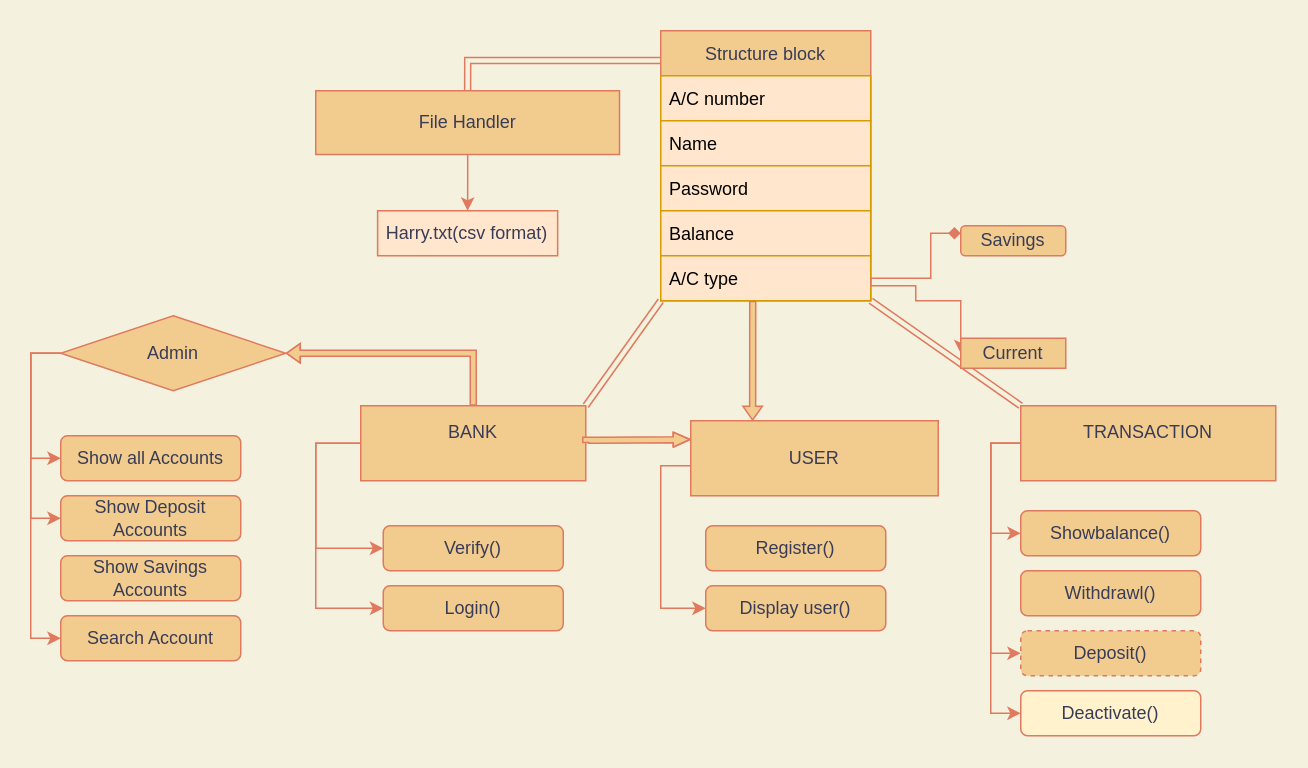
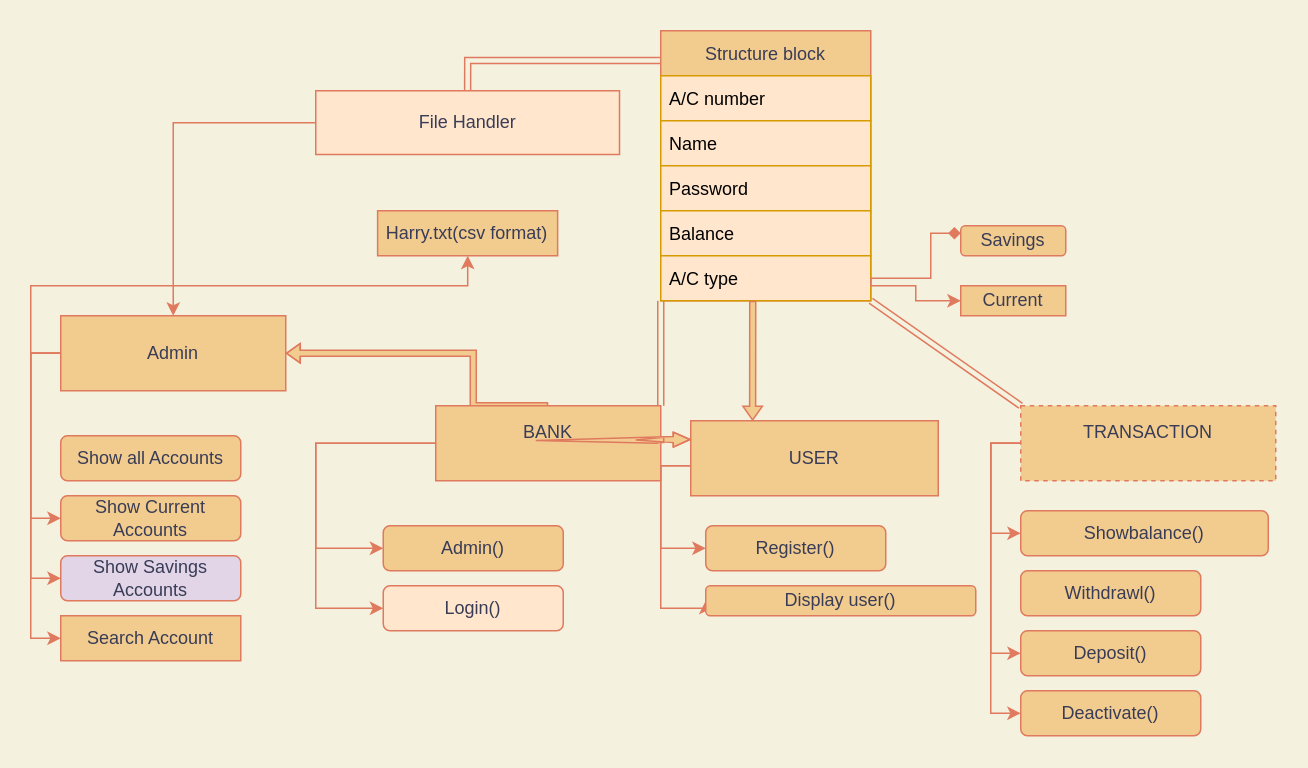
  <mxCell id="0" />
  <mxCell id="1" parent="0" />
+ <mxCell id="2" style="edgeStyle=orthogonalEdgeStyle;rounded=0;orthogonalLoop=1;jettySize=auto;html=1;exitX=0;exitY=0.5;exitDx=0;exitDy=0;entryX=0;entryY=0.5;entryDx=0;entryDy=0;labelBackgroundColor=#F4F1DE;strokeColor=#E07A5F;fontColor=#393C56;" parent="1" source="4" target="19" edge="1"><mxGeometry relative="1" as="geometry"><Array as="points"><mxPoint x="460" y="310" /><mxPoint x="440" y="310" /><mxPoint x="440" y="365" /></Array></mxGeometry></mxCell>
  <mxCell id="3" style="edgeStyle=orthogonalEdgeStyle;rounded=0;orthogonalLoop=1;jettySize=auto;html=1;entryX=0;entryY=0.5;entryDx=0;entryDy=0;labelBackgroundColor=#F4F1DE;strokeColor=#E07A5F;fontColor=#393C56;" parent="1" source="4" target="20" edge="1"><mxGeometry relative="1" as="geometry"><mxPoint x="460" y="420" as="targetPoint" /><Array as="points"><mxPoint x="440" y="310" /><mxPoint x="440" y="405" /></Array></mxGeometry></mxCell>
  <mxCell id="4" value="USER" style="rounded=0;whiteSpace=wrap;html=1;fillColor=#F2CC8F;strokeColor=#E07A5F;fontColor=#393C56;" parent="1" vertex="1"><mxGeometry x="460" y="280" width="165" height="50" as="geometry" /></mxCell>
  <mxCell id="5" style="edgeStyle=none;rounded=0;orthogonalLoop=1;jettySize=auto;html=1;entryX=0;entryY=0.5;entryDx=0;entryDy=0;labelBackgroundColor=#F4F1DE;strokeColor=#E07A5F;fontColor=#393C56;" parent="1" source="8" target="13" edge="1"><mxGeometry relative="1" as="geometry"><Array as="points"><mxPoint x="210" y="295" /><mxPoint x="210" y="365" /></Array></mxGeometry></mxCell>
  <mxCell id="6" style="edgeStyle=none;rounded=0;orthogonalLoop=1;jettySize=auto;html=1;entryX=0;entryY=0.5;entryDx=0;entryDy=0;labelBackgroundColor=#F4F1DE;strokeColor=#E07A5F;fontColor=#393C56;" parent="1" source="8" target="14" edge="1"><mxGeometry relative="1" as="geometry"><mxPoint x="170" y="300" as="targetPoint" /><Array as="points"><mxPoint x="210" y="295" /><mxPoint x="210" y="405" /></Array></mxGeometry></mxCell>
  <mxCell id="7" style="edgeStyle=orthogonalEdgeStyle;shape=flexArrow;rounded=0;orthogonalLoop=1;jettySize=auto;html=1;exitX=0.5;exitY=0;exitDx=0;exitDy=0;strokeColor=#E07A5F;fontColor=#393C56;fillColor=#F2CC8F;entryX=1;entryY=0.5;entryDx=0;entryDy=0;width=4;endSize=2.73;endWidth=8;" parent="1" source="8" target="41" edge="1"><mxGeometry relative="1" as="geometry"><mxPoint x="220" y="250" as="targetPoint" /><Array as="points"><mxPoint x="315" y="235" /></Array></mxGeometry></mxCell>
- <mxCell id="8" value="BANK&lt;br&gt;&lt;br&gt;" style="rounded=0;whiteSpace=wrap;html=1;fillColor=#F2CC8F;strokeColor=#E07A5F;fontColor=#393C56;" parent="1" vertex="1"><mxGeometry x="240" y="270" width="150" height="50" as="geometry" /></mxCell>
+ <mxCell id="8" value="BANK&lt;br&gt;&lt;br&gt;" style="rounded=0;whiteSpace=wrap;html=1;fillColor=#F2CC8F;strokeColor=#E07A5F;fontColor=#393C56;" parent="1" vertex="1"><mxGeometry x="290" y="270" width="150" height="50" as="geometry" /></mxCell>
  <mxCell id="9" style="edgeStyle=orthogonalEdgeStyle;rounded=0;orthogonalLoop=1;jettySize=auto;html=1;entryX=0;entryY=0.5;entryDx=0;entryDy=0;strokeColor=#E07A5F;fontColor=#393C56;fillColor=#F2CC8F;" parent="1" source="12" target="18" edge="1"><mxGeometry relative="1" as="geometry"><Array as="points"><mxPoint x="660" y="295" /><mxPoint x="660" y="475" /></Array></mxGeometry></mxCell>
  <mxCell id="10" style="edgeStyle=orthogonalEdgeStyle;rounded=0;orthogonalLoop=1;jettySize=auto;html=1;entryX=0;entryY=0.5;entryDx=0;entryDy=0;strokeColor=#E07A5F;fontColor=#393C56;fillColor=#F2CC8F;" parent="1" source="12" target="15" edge="1"><mxGeometry relative="1" as="geometry"><Array as="points"><mxPoint x="660" y="295" /><mxPoint x="660" y="355" /></Array></mxGeometry></mxCell>
  <mxCell id="11" style="edgeStyle=orthogonalEdgeStyle;rounded=0;orthogonalLoop=1;jettySize=auto;html=1;entryX=0;entryY=0.5;entryDx=0;entryDy=0;strokeColor=#E07A5F;fontColor=#393C56;fillColor=#F2CC8F;" parent="1" source="12" target="17" edge="1"><mxGeometry relative="1" as="geometry"><Array as="points"><mxPoint x="660" y="295" /><mxPoint x="660" y="435" /></Array></mxGeometry></mxCell>
- <mxCell id="12" value="TRANSACTION&lt;br&gt;&lt;br&gt;" style="rounded=0;whiteSpace=wrap;html=1;fillColor=#F2CC8F;strokeColor=#E07A5F;fontColor=#393C56;" parent="1" vertex="1"><mxGeometry x="680" y="270" width="170" height="50" as="geometry" /></mxCell>
- <mxCell id="13" value="Verify()" style="rounded=1;whiteSpace=wrap;html=1;fillColor=#F2CC8F;strokeColor=#E07A5F;fontColor=#393C56;" parent="1" vertex="1"><mxGeometry x="255" y="350" width="120" height="30" as="geometry" /></mxCell>
- <mxCell id="14" value="Login()" style="rounded=1;whiteSpace=wrap;html=1;fillColor=#F2CC8F;strokeColor=#E07A5F;fontColor=#393C56;" parent="1" vertex="1"><mxGeometry x="255" y="390" width="120" height="30" as="geometry" /></mxCell>
- <mxCell id="15" value="Showbalance()" style="rounded=1;whiteSpace=wrap;html=1;fillColor=#F2CC8F;strokeColor=#E07A5F;fontColor=#393C56;" parent="1" vertex="1"><mxGeometry x="680" y="340" width="120" height="30" as="geometry" /></mxCell>
+ <mxCell id="12" value="TRANSACTION&lt;br&gt;&lt;br&gt;" style="rounded=0;whiteSpace=wrap;html=1;fillColor=#F2CC8F;strokeColor=#E07A5F;fontColor=#393C56;dashed=1;" parent="1" vertex="1"><mxGeometry x="680" y="270" width="170" height="50" as="geometry" /></mxCell>
+ <mxCell id="13" value="Admin()" style="rounded=1;whiteSpace=wrap;html=1;fillColor=#F2CC8F;strokeColor=#E07A5F;fontColor=#393C56;" parent="1" vertex="1"><mxGeometry x="255" y="350" width="120" height="30" as="geometry" /></mxCell>
+ <mxCell id="14" value="Login()" style="rounded=1;whiteSpace=wrap;html=1;fillColor=#ffe6cc;strokeColor=#E07A5F;fontColor=#393C56;" parent="1" vertex="1"><mxGeometry x="255" y="390" width="120" height="30" as="geometry" /></mxCell>
+ <mxCell id="15" value="Showbalance()" style="rounded=1;whiteSpace=wrap;html=1;fillColor=#F2CC8F;strokeColor=#E07A5F;fontColor=#393C56;" parent="1" vertex="1"><mxGeometry x="680" y="340" width="165" height="30" as="geometry" /></mxCell>
  <mxCell id="16" value="Withdrawl()" style="rounded=1;whiteSpace=wrap;html=1;fillColor=#F2CC8F;strokeColor=#E07A5F;fontColor=#393C56;" parent="1" vertex="1"><mxGeometry x="680" y="380" width="120" height="30" as="geometry" /></mxCell>
- <mxCell id="17" value="Deposit()" style="rounded=1;whiteSpace=wrap;html=1;fillColor=#F2CC8F;strokeColor=#E07A5F;fontColor=#393C56;dashed=1;" parent="1" vertex="1"><mxGeometry x="680" y="420" width="120" height="30" as="geometry" /></mxCell>
- <mxCell id="18" value="Deactivate()" style="rounded=1;whiteSpace=wrap;html=1;fillColor=#fff2cc;strokeColor=#E07A5F;fontColor=#393C56;" parent="1" vertex="1"><mxGeometry x="680" y="460" width="120" height="30" as="geometry" /></mxCell>
+ <mxCell id="17" value="Deposit()" style="rounded=1;whiteSpace=wrap;html=1;fillColor=#F2CC8F;strokeColor=#E07A5F;fontColor=#393C56;" parent="1" vertex="1"><mxGeometry x="680" y="420" width="120" height="30" as="geometry" /></mxCell>
+ <mxCell id="18" value="Deactivate()" style="rounded=1;whiteSpace=wrap;html=1;fillColor=#F2CC8F;strokeColor=#E07A5F;fontColor=#393C56;" parent="1" vertex="1"><mxGeometry x="680" y="460" width="120" height="30" as="geometry" /></mxCell>
  <mxCell id="19" value="Register()" style="rounded=1;whiteSpace=wrap;html=1;fillColor=#F2CC8F;strokeColor=#E07A5F;fontColor=#393C56;" parent="1" vertex="1"><mxGeometry x="470" y="350" width="120" height="30" as="geometry" /></mxCell>
- <mxCell id="20" value="Display user()" style="shape=rectangle;rounded=1;whiteSpace=wrap;html=1;fillColor=#F2CC8F;strokeColor=#E07A5F;fontColor=#393C56;" parent="1" vertex="1"><mxGeometry x="470" y="390" width="120" height="30" as="geometry" /></mxCell>
+ <mxCell id="20" value="Display user()" style="shape=rectangle;rounded=1;whiteSpace=wrap;html=1;fillColor=#F2CC8F;strokeColor=#E07A5F;fontColor=#393C56;" parent="1" vertex="1"><mxGeometry x="470" y="390" width="180" height="20" as="geometry" /></mxCell>
  <mxCell id="21" value="" style="shape=link;html=1;rounded=0;exitX=1;exitY=0;exitDx=0;exitDy=0;labelBackgroundColor=#F4F1DE;strokeColor=#E07A5F;fontColor=#393C56;entryX=0;entryY=1;entryDx=0;entryDy=0;entryPerimeter=0;" parent="1" source="8" target="28" edge="1"><mxGeometry width="100" relative="1" as="geometry"><mxPoint x="330" y="240" as="sourcePoint" /><mxPoint x="464.103" y="130" as="targetPoint" /></mxGeometry></mxCell>
  <mxCell id="22" value="" style="shape=link;html=1;rounded=0;entryX=0;entryY=0;entryDx=0;entryDy=0;labelBackgroundColor=#F4F1DE;strokeColor=#E07A5F;fontColor=#393C56;" parent="1" target="12" edge="1"><mxGeometry width="100" relative="1" as="geometry"><mxPoint x="580" y="200" as="sourcePoint" /><mxPoint x="510" y="260" as="targetPoint" /></mxGeometry></mxCell>
  <mxCell id="23" value="Structure block" style="swimlane;fontStyle=0;childLayout=stackLayout;horizontal=1;startSize=30;horizontalStack=0;resizeParent=1;resizeParentMax=0;resizeLast=0;collapsible=1;marginBottom=0;strokeColor=#E07A5F;fontColor=#393C56;fillColor=#F2CC8F;" parent="1" vertex="1"><mxGeometry x="440" y="20" width="140" height="180" as="geometry"><mxRectangle x="-260" y="-20" width="120" height="30" as="alternateBounds" /></mxGeometry></mxCell>
  <mxCell id="24" value="A/C number" style="text;strokeColor=#d79b00;fillColor=#ffe6cc;align=left;verticalAlign=middle;spacingLeft=4;spacingRight=4;overflow=hidden;points=[[0,0.5],[1,0.5]];portConstraint=eastwest;rotatable=0;strokeWidth=1;" parent="23" vertex="1"><mxGeometry y="30" width="140" height="30" as="geometry" /></mxCell>
  <mxCell id="25" value="Name" style="text;align=left;verticalAlign=middle;spacingLeft=4;spacingRight=4;overflow=hidden;points=[[0,0.5],[1,0.5]];portConstraint=eastwest;rotatable=0;strokeColor=#d79b00;fillColor=#ffe6cc;" parent="23" vertex="1"><mxGeometry y="60" width="140" height="30" as="geometry" /></mxCell>
  <mxCell id="26" value="Password" style="text;align=left;verticalAlign=middle;spacingLeft=4;spacingRight=4;overflow=hidden;points=[[0,0.5],[1,0.5]];portConstraint=eastwest;rotatable=0;strokeColor=#d79b00;fillColor=#ffe6cc;" parent="23" vertex="1"><mxGeometry y="90" width="140" height="30" as="geometry" /></mxCell>
  <mxCell id="27" value="Balance" style="text;align=left;verticalAlign=middle;spacingLeft=4;spacingRight=4;overflow=hidden;points=[[0,0.5],[1,0.5]];portConstraint=eastwest;rotatable=0;strokeColor=#d79b00;fillColor=#ffe6cc;" parent="23" vertex="1"><mxGeometry y="120" width="140" height="30" as="geometry" /></mxCell>
  <mxCell id="28" value="A/C type" style="text;align=left;verticalAlign=middle;spacingLeft=4;spacingRight=4;overflow=hidden;points=[[0,0.5],[1,0.5]];portConstraint=eastwest;rotatable=0;strokeWidth=1;strokeColor=#d79b00;fillColor=#ffe6cc;glass=0;gradientColor=none;gradientDirection=north;fillStyle=auto;" parent="23" vertex="1"><mxGeometry y="150" width="140" height="30" as="geometry" /></mxCell>
  <mxCell id="29" style="edgeStyle=orthogonalEdgeStyle;rounded=0;orthogonalLoop=1;jettySize=auto;html=1;strokeColor=#E07A5F;fontColor=#393C56;fillColor=#F2CC8F;labelBackgroundColor=#F4F1DE;endArrow=diamond;" parent="1" source="28" target="30" edge="1"><mxGeometry relative="1" as="geometry"><mxPoint x="710" y="100" as="targetPoint" /><Array as="points"><mxPoint x="620" y="185" /><mxPoint x="620" y="155" /></Array></mxGeometry></mxCell>
  <mxCell id="30" value="Savings" style="whiteSpace=wrap;html=1;strokeColor=#E07A5F;fontColor=#393C56;fillColor=#F2CC8F;rounded=1;" parent="1" vertex="1"><mxGeometry x="640" y="150" width="70" height="20" as="geometry" /></mxCell>
  <mxCell id="31" style="edgeStyle=orthogonalEdgeStyle;rounded=0;orthogonalLoop=1;jettySize=auto;html=1;exitX=1;exitY=0.5;exitDx=0;exitDy=0;strokeColor=#E07A5F;fontColor=#393C56;fillColor=#F2CC8F;labelBackgroundColor=#F4F1DE;entryX=0;entryY=0.5;entryDx=0;entryDy=0;" parent="1" source="28" target="32" edge="1"><mxGeometry relative="1" as="geometry"><mxPoint x="660" y="210" as="targetPoint" /><Array as="points"><mxPoint x="580" y="190" /><mxPoint x="610" y="190" /><mxPoint x="610" y="200" /></Array></mxGeometry></mxCell>
- <mxCell id="32" value="Current" style="rounded=0;whiteSpace=wrap;html=1;strokeColor=#E07A5F;fontColor=#393C56;fillColor=#F2CC8F;" parent="1" vertex="1"><mxGeometry x="640" y="225" width="70" height="20" as="geometry" /></mxCell>
+ <mxCell id="32" value="Current" style="rounded=0;whiteSpace=wrap;html=1;strokeColor=#E07A5F;fontColor=#393C56;fillColor=#F2CC8F;" parent="1" vertex="1"><mxGeometry x="640" y="190" width="70" height="20" as="geometry" /></mxCell>
  <mxCell id="33" style="shape=link;rounded=0;orthogonalLoop=1;jettySize=auto;html=1;entryX=0;entryY=0.11;entryDx=0;entryDy=0;entryPerimeter=0;strokeColor=#E07A5F;fontColor=#393C56;fillColor=#F2CC8F;labelBackgroundColor=#F4F1DE;exitX=0.5;exitY=0;exitDx=0;exitDy=0;edgeStyle=orthogonalEdgeStyle;" parent="1" source="35" target="23" edge="1"><mxGeometry relative="1" as="geometry"><Array as="points"><mxPoint x="311" y="40" /></Array><mxPoint x="300" y="40" as="sourcePoint" /></mxGeometry></mxCell>
- <mxCell id="34" style="edgeStyle=orthogonalEdgeStyle;rounded=0;orthogonalLoop=1;jettySize=auto;html=1;entryX=0.5;entryY=0;entryDx=0;entryDy=0;strokeColor=#E07A5F;fontColor=#393C56;fillColor=#F2CC8F;" parent="1" source="35" target="36" edge="1"><mxGeometry relative="1" as="geometry" /></mxCell>
- <mxCell id="35" value="File Handler" style="rounded=0;whiteSpace=wrap;html=1;fillColor=#F2CC8F;strokeColor=#E07A5F;fontColor=#393C56;" parent="1" vertex="1"><mxGeometry x="210" y="60" width="202.5" height="42.5" as="geometry" /></mxCell>
- <mxCell id="36" value="Harry.txt(csv format)" style="rounded=0;whiteSpace=wrap;html=1;strokeColor=#E07A5F;fontColor=#393C56;fillColor=#ffe6cc;" parent="1" vertex="1"><mxGeometry x="251.25" y="140" width="120" height="30" as="geometry" /></mxCell>
- <mxCell id="37" style="edgeStyle=orthogonalEdgeStyle;rounded=0;orthogonalLoop=1;jettySize=auto;html=1;exitX=0;exitY=0.5;exitDx=0;exitDy=0;entryX=0;entryY=0.5;entryDx=0;entryDy=0;strokeColor=#E07A5F;fontColor=#393C56;fillColor=#F2CC8F;" parent="1" source="41" target="42" edge="1"><mxGeometry relative="1" as="geometry" /></mxCell>
+ <mxCell id="34" style="edgeStyle=orthogonalEdgeStyle;rounded=0;orthogonalLoop=1;jettySize=auto;html=1;strokeColor=#E07A5F;fontColor=#393C56;fillColor=#F2CC8F;" parent="1" source="35" target="41" edge="1"><mxGeometry relative="1" as="geometry" /></mxCell>
+ <mxCell id="35" value="File Handler" style="rounded=0;whiteSpace=wrap;html=1;fillColor=#ffe6cc;strokeColor=#E07A5F;fontColor=#393C56;" parent="1" vertex="1"><mxGeometry x="210" y="60" width="202.5" height="42.5" as="geometry" /></mxCell>
+ <mxCell id="36" value="Harry.txt(csv format)" style="rounded=0;whiteSpace=wrap;html=1;strokeColor=#E07A5F;fontColor=#393C56;fillColor=#F2CC8F;" parent="1" vertex="1"><mxGeometry x="251.25" y="140" width="120" height="30" as="geometry" /></mxCell>
+ <mxCell id="37" style="edgeStyle=orthogonalEdgeStyle;rounded=0;orthogonalLoop=1;jettySize=auto;html=1;exitX=0;exitY=0.5;exitDx=0;exitDy=0;strokeColor=#E07A5F;fontColor=#393C56;fillColor=#F2CC8F;" parent="1" source="41" target="36" edge="1"><mxGeometry relative="1" as="geometry" /></mxCell>
  <mxCell id="38" style="edgeStyle=orthogonalEdgeStyle;rounded=0;orthogonalLoop=1;jettySize=auto;html=1;entryX=0;entryY=0.5;entryDx=0;entryDy=0;strokeColor=#E07A5F;fontColor=#393C56;fillColor=#F2CC8F;" parent="1" source="41" target="43" edge="1"><mxGeometry relative="1" as="geometry"><Array as="points"><mxPoint x="20" y="235" /><mxPoint x="20" y="345" /></Array></mxGeometry></mxCell>
+ <mxCell id="39" style="edgeStyle=orthogonalEdgeStyle;rounded=0;orthogonalLoop=1;jettySize=auto;html=1;entryX=0;entryY=0.5;entryDx=0;entryDy=0;strokeColor=#E07A5F;fontColor=#393C56;fillColor=#F2CC8F;" parent="1" source="41" target="44" edge="1"><mxGeometry relative="1" as="geometry"><Array as="points"><mxPoint x="20" y="235" /><mxPoint x="20" y="385" /></Array></mxGeometry></mxCell>
  <mxCell id="40" style="edgeStyle=orthogonalEdgeStyle;rounded=0;orthogonalLoop=1;jettySize=auto;html=1;entryX=0;entryY=0.5;entryDx=0;entryDy=0;strokeColor=#E07A5F;fontColor=#393C56;fillColor=#F2CC8F;" parent="1" source="41" target="45" edge="1"><mxGeometry relative="1" as="geometry"><Array as="points"><mxPoint x="20" y="235" /><mxPoint x="20" y="425" /></Array></mxGeometry></mxCell>
- <mxCell id="41" value="Admin" style="rhombus;whiteSpace=wrap;html=1;strokeColor=#E07A5F;fontColor=#393C56;fillColor=#F2CC8F;" parent="1" vertex="1"><mxGeometry x="40" y="210" width="150" height="50" as="geometry" /></mxCell>
+ <mxCell id="41" value="Admin" style="rounded=0;whiteSpace=wrap;html=1;strokeColor=#E07A5F;fontColor=#393C56;fillColor=#F2CC8F;" parent="1" vertex="1"><mxGeometry x="40" y="210" width="150" height="50" as="geometry" /></mxCell>
  <mxCell id="42" value="Show all Accounts" style="rounded=1;whiteSpace=wrap;html=1;strokeColor=#E07A5F;fontColor=#393C56;fillColor=#F2CC8F;" parent="1" vertex="1"><mxGeometry x="40" y="290" width="120" height="30" as="geometry" /></mxCell>
- <mxCell id="43" value="Show Deposit Accounts" style="rounded=1;whiteSpace=wrap;html=1;strokeColor=#E07A5F;fontColor=#393C56;fillColor=#F2CC8F;" parent="1" vertex="1"><mxGeometry x="40" y="330" width="120" height="30" as="geometry" /></mxCell>
- <mxCell id="44" value="Show Savings Accounts" style="rounded=1;whiteSpace=wrap;html=1;strokeColor=#E07A5F;fontColor=#393C56;fillColor=#F2CC8F;" parent="1" vertex="1"><mxGeometry x="40" y="370" width="120" height="30" as="geometry" /></mxCell>
- <mxCell id="45" value="Search Account" style="rounded=1;whiteSpace=wrap;html=1;strokeColor=#E07A5F;fontColor=#393C56;fillColor=#F2CC8F;" parent="1" vertex="1"><mxGeometry x="40" y="410" width="120" height="30" as="geometry" /></mxCell>
+ <mxCell id="43" value="Show Current Accounts" style="rounded=1;whiteSpace=wrap;html=1;strokeColor=#E07A5F;fontColor=#393C56;fillColor=#F2CC8F;" parent="1" vertex="1"><mxGeometry x="40" y="330" width="120" height="30" as="geometry" /></mxCell>
+ <mxCell id="44" value="Show Savings Accounts" style="rounded=1;whiteSpace=wrap;html=1;strokeColor=#E07A5F;fontColor=#393C56;fillColor=#e1d5e7;" parent="1" vertex="1"><mxGeometry x="40" y="370" width="120" height="30" as="geometry" /></mxCell>
+ <mxCell id="45" value="Search Account" style="whiteSpace=wrap;html=1;strokeColor=#E07A5F;fontColor=#393C56;fillColor=#F2CC8F;rounded=0;" parent="1" vertex="1"><mxGeometry x="40" y="410" width="120" height="30" as="geometry" /></mxCell>
  <mxCell id="46" style="edgeStyle=orthogonalEdgeStyle;shape=flexArrow;rounded=0;orthogonalLoop=1;jettySize=auto;html=1;strokeColor=#E07A5F;fontColor=#393C56;fillColor=#F2CC8F;entryX=0;entryY=0.25;entryDx=0;entryDy=0;width=4;endSize=3.39;endWidth=5;exitX=1;exitY=0.5;exitDx=0;exitDy=0;" parent="1" source="8" target="4" edge="1"><mxGeometry relative="1" as="geometry"><mxPoint x="287.5" y="480" as="targetPoint" /><Array as="points"><mxPoint x="390" y="293" /><mxPoint x="400" y="293" /></Array><mxPoint x="380" y="293" as="sourcePoint" /></mxGeometry></mxCell>
  <mxCell id="47" style="edgeStyle=orthogonalEdgeStyle;shape=flexArrow;rounded=0;orthogonalLoop=1;jettySize=auto;html=1;strokeColor=#E07A5F;fontColor=#393C56;fillColor=#F2CC8F;entryX=0.25;entryY=0;entryDx=0;entryDy=0;width=4;endSize=2.73;endWidth=8;exitX=0.438;exitY=1;exitDx=0;exitDy=0;exitPerimeter=0;" parent="1" source="28" target="4" edge="1"><mxGeometry relative="1" as="geometry"><mxPoint x="-50" y="130" as="targetPoint" /><Array as="points" /><mxPoint x="520" y="240" as="sourcePoint" /></mxGeometry></mxCell>
